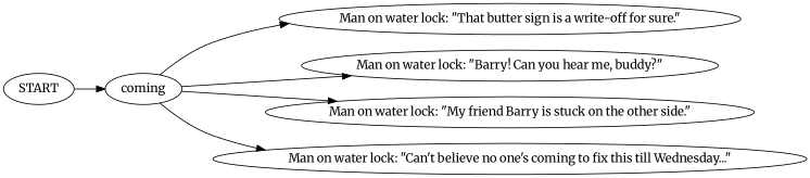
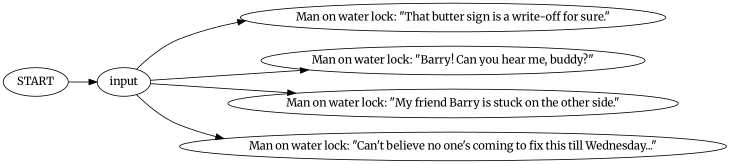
  digraph {
    rankdir=LR
    fontname=Merriweather
    node [fontname=Merriweather]
    edge [fontname=Merriweather]
    n1 [label=START]
-   n2 [label=coming]
+   n2 [label=input]
    n3 [label="Man on water lock: \"That butter sign is a write-off for sure.\""]
    n4 [label="Man on water lock: \"Barry! Can you hear me, buddy?\""]
    n5 [label="Man on water lock: \"My friend Barry is stuck on the other side.\""]
    n6 [label="Man on water lock: \"Can't believe no one's coming to fix this till Wednesday...\""]
    n1 -> n2
    n2 -> n3
    n2 -> n4
    n2 -> n5
    n2 -> n6
  }
